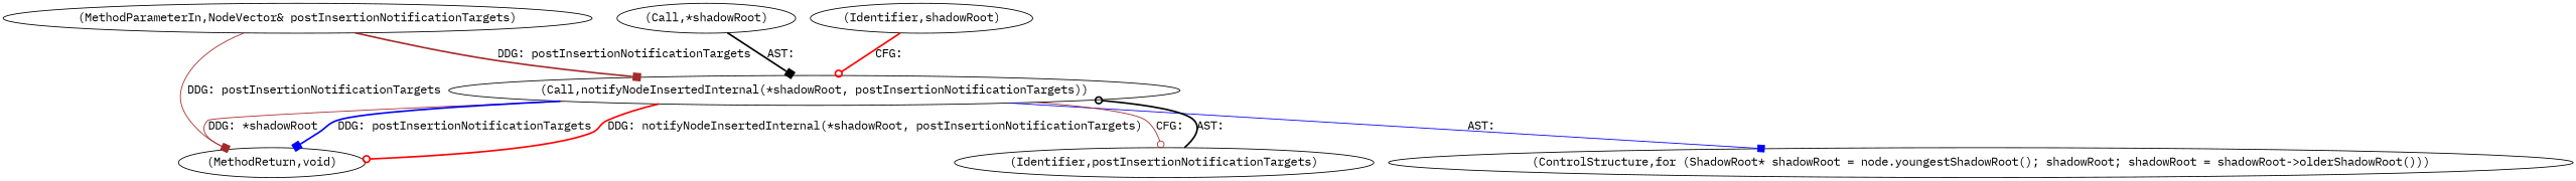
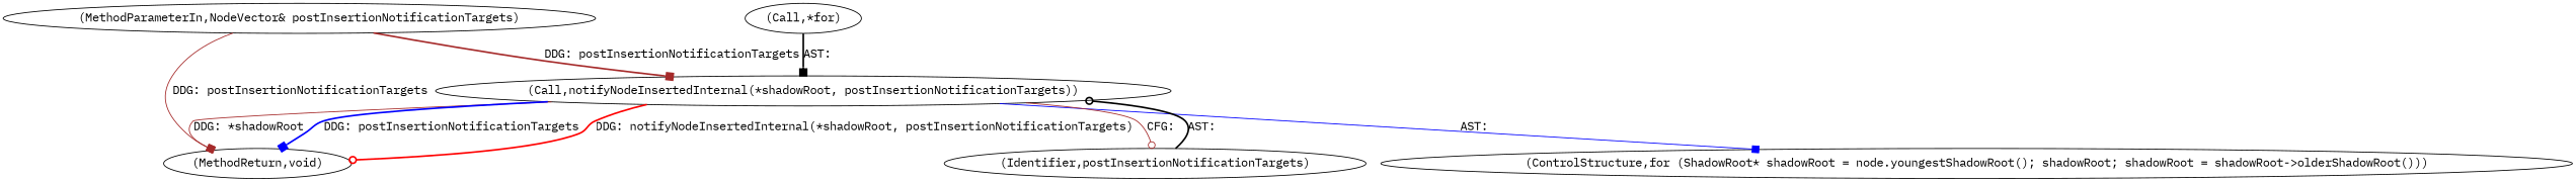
  digraph {
    fontname="IBM Plex Mono"
    node [fontname="IBM Plex Mono"]
    edge [arrowhead=box color=brown fontname="IBM Plex Mono" style=bold]
    n1 [label="(Call,notifyNodeInsertedInternal(*shadowRoot, postInsertionNotificationTargets))"]
    n2 [label="(ControlStructure,for (ShadowRoot* shadowRoot = node.youngestShadowRoot(); shadowRoot; shadowRoot = shadowRoot->olderShadowRoot()))"]
    n3 [label="(MethodReturn,void)"]
    n4 [label="(Identifier,postInsertionNotificationTargets)"]
    n5 [label="(MethodParameterIn,NodeVector& postInsertionNotificationTargets)"]
-   n6 [label="(Call,*shadowRoot)"]
-   n7 [label="(Identifier,shadowRoot)"]
+   n6 [label="(Call,*for)"]
    n1 -> n2 [color=blue label="AST: " style=solid]
    n1 -> n3 [label="DDG: *shadowRoot" style=solid]
    n1 -> n3 [color=blue label="DDG: postInsertionNotificationTargets"]
    n1 -> n3 [arrowhead=odot color=red label="DDG: notifyNodeInsertedInternal(*shadowRoot, postInsertionNotificationTargets)"]
    n1 -> n4 [arrowhead=odot label="CFG: " style=solid]
    n4 -> n1 [arrowhead=odot color=black label="AST: "]
    n5 -> n1 [label="DDG: postInsertionNotificationTargets"]
    n5 -> n3 [label="DDG: postInsertionNotificationTargets" style=solid]
    n6 -> n1 [color=black label="AST: "]
-   n7 -> n1 [arrowhead=odot color=red label="CFG: "]
  }
